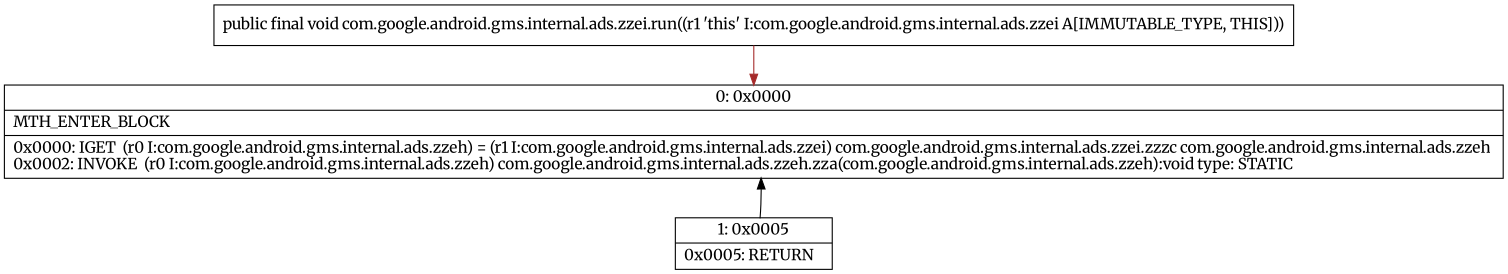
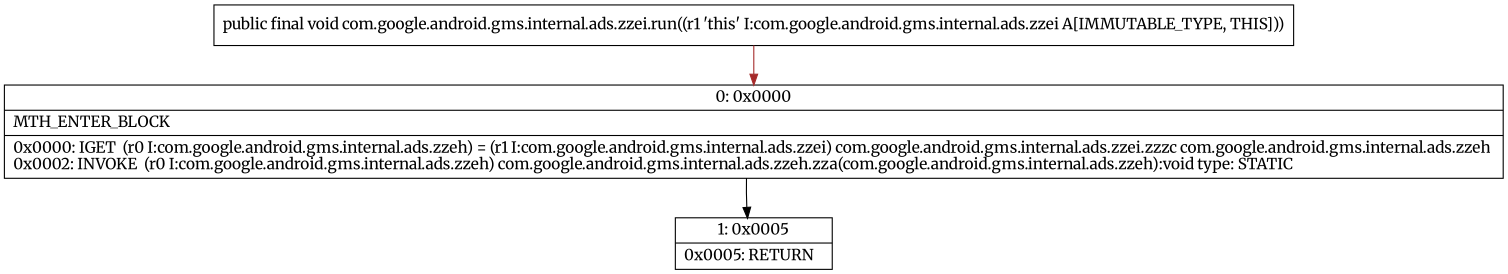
  digraph {
    fontname=Merriweather
    node [shape=record fontname=Merriweather]
    edge [fontname=Merriweather]
    n1 [label="{0\:\ 0x0000|MTH_ENTER_BLOCK\l|0x0000: IGET  (r0 I:com.google.android.gms.internal.ads.zzeh) = (r1 I:com.google.android.gms.internal.ads.zzei) com.google.android.gms.internal.ads.zzei.zzzc com.google.android.gms.internal.ads.zzeh \l0x0002: INVOKE  (r0 I:com.google.android.gms.internal.ads.zzeh) com.google.android.gms.internal.ads.zzeh.zza(com.google.android.gms.internal.ads.zzeh):void type: STATIC \l}"]
    n2 [label="{1\:\ 0x0005|0x0005: RETURN   \l}"]
    n3 [label="{public final void com.google.android.gms.internal.ads.zzei.run((r1 'this' I:com.google.android.gms.internal.ads.zzei A[IMMUTABLE_TYPE, THIS])) }"]
-   n2 -> n1 [color=black]
+   n1 -> n2 [color=black]
    n3 -> n1 [color=brown]
  }
